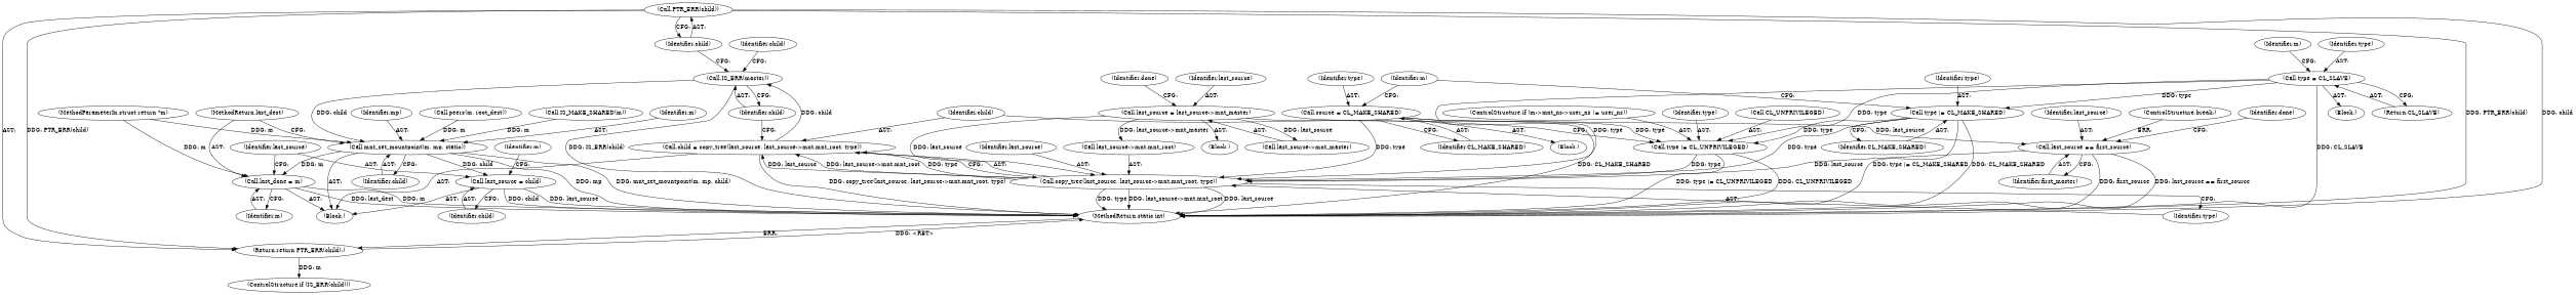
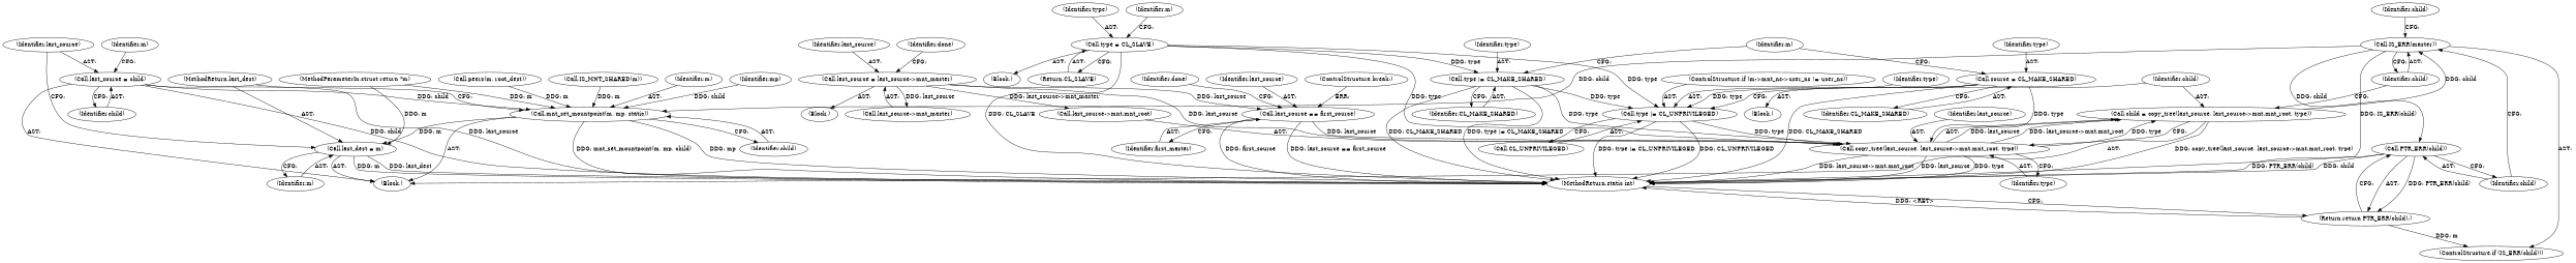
  digraph {
    n1 [label="(Call,IS_ERR(master))"]
    n2 [label="(Call,PTR_ERR(child))"]
    n3 [label="(Call,mnt_set_mountpoint(m, mp, static))"]
    n4 [label="(MethodReturn,static int)"]
    n5 [label="(Identifier,child)"]
    n6 [label="(ControlStructure,if (IS_ERR(child)))"]
    n7 [label="(Return,return PTR_ERR(child);)"]
    n8 [label="(Identifier,child)"]
    n9 [label="(Block,)"]
-   n10 [label="(Call,last_done = m)"]
+   n10 [label="(Call,last_dest = m)"]
    n11 [label="(Call,last_source = child)"]
    n12 [label="(Identifier,child)"]
    n13 [label="(Call,child = copy_tree(last_source, last_source->mnt.mnt_root, type))"]
    n14 [label="(Call,copy_tree(last_source, last_source->mnt.mnt_root, type))"]
    n15 [label="(Identifier,type)"]
    n16 [label="(Call,last_source = last_source->mnt_master)"]
    n17 [label="(Call,last_source == first_source)"]
    n18 [label="(Block,)"]
    n19 [label="(Call,last_source->mnt_master)"]
    n20 [label="(Call,last_source->mnt.mnt_root)"]
    n21 [label="(Identifier,first_master)"]
    n22 [label="(Call,source = CL_MAKE_SHARED)"]
    n23 [label="(Call,type |= CL_UNPRIVILEGED)"]
    n24 [label="(Block,)"]
    n25 [label="(Identifier,CL_MAKE_SHARED)"]
    n26 [label="(Call,CL_UNPRIVILEGED)"]
    n27 [label="(ControlStructure,if (m->mnt_ns->user_ns != user_ns))"]
    n28 [label="(Call,type = CL_SLAVE)"]
    n29 [label="(Call,type |= CL_MAKE_SHARED)"]
    n30 [label="(Block,)"]
    n31 [label="(Return,CL_SLAVE)"]
    n32 [label="(Identifier,CL_MAKE_SHARED)"]
    n33 [label="(Identifier,m)"]
    n34 [label="(Identifier,child)"]
    n35 [label="(Identifier,mp)"]
    n36 [label="(MethodParameterIn,struct return *m)"]
    n37 [label="(Identifier,last_source)"]
    n38 [label="(Identifier,last_source)"]
    n39 [label="(Identifier,type)"]
    n40 [label="(Identifier,child)"]
    n41 [label="(Identifier,m)"]
    n42 [label="(Identifier,m)"]
    n43 [label="(Call,peers(m, root_dest))"]
    n44 [label="(Identifier,type)"]
    n45 [label="(Identifier,m)"]
    n46 [label="(Identifier,type)"]
    n47 [label="(Identifier,last_source)"]
    n48 [label="(Identifier,done)"]
    n49 [label="(Identifier,child)"]
    n50 [label="(ControlStructure,break;)"]
    n51 [label="(Identifier,last_source)"]
    n52 [label="(Identifier,type)"]
    n53 [label="(MethodReturn,last_dest)"]
    n54 [label="(Identifier,done)"]
-   n55 [label="(Call,IS_MAKE_SHARED(m))"]
+   n55 [label="(Call,IS_MNT_SHARED(m))"]
    n56 [label="(Identifier,m)"]
+   n1 -> n2 [label="DDG: child"]
    n1 -> n3 [label="DDG: child"]
    n1 -> n4 [label="DDG: IS_ERR(child)"]
    n1 -> n5 [label="CFG: "]
+   n1 -> n6 [label="AST: "]
    n2 -> n4 [label="DDG: PTR_ERR(child)"]
    n2 -> n4 [label="DDG: child"]
    n2 -> n7 [label="AST: "]
    n2 -> n7 [label="DDG: PTR_ERR(child)"]
    n2 -> n8 [label="CFG: "]
    n3 -> n4 [label="DDG: mp"]
    n3 -> n4 [label="DDG: mnt_set_mountpoint(m, mp, child)"]
    n3 -> n9 [label="AST: "]
    n3 -> n10 [label="DDG: m"]
-   n3 -> n11 [label="DDG: child"]
+   n11 -> n3 [label="DDG: child"]
    n3 -> n12 [label="CFG: "]
-   n4 -> n7 [label="ERR: "]
+   n4 -> n7 [label="CFG: "]
    n5 -> n1 [label="AST: "]
    n5 -> n13 [label="CFG: "]
+   n7 -> n2 [label="CFG: "]
    n7 -> n4 [label="DDG: <RET>"]
    n7 -> n6 [label="DDG: m"]
    n8 -> n1 [label="CFG: "]
    n8 -> n2 [label="AST: "]
    n10 -> n4 [label="DDG: m"]
    n10 -> n4 [label="DDG: last_dest"]
    n10 -> n9 [label="AST: "]
    n10 -> n33 [label="CFG: "]
    n11 -> n4 [label="DDG: last_source"]
    n11 -> n4 [label="DDG: child"]
    n11 -> n9 [label="AST: "]
    n11 -> n34 [label="CFG: "]
    n12 -> n3 [label="AST: "]
    n13 -> n1 [label="DDG: child"]
    n13 -> n4 [label="DDG: copy_tree(last_source, last_source->mnt.mnt_root, type)"]
    n13 -> n9 [label="AST: "]
    n13 -> n14 [label="CFG: "]
    n14 -> n4 [label="DDG: last_source->mnt.mnt_root"]
    n14 -> n4 [label="DDG: last_source"]
    n14 -> n4 [label="DDG: type"]
    n14 -> n13 [label="AST: "]
    n14 -> n13 [label="DDG: last_source"]
    n14 -> n13 [label="DDG: last_source->mnt.mnt_root"]
    n14 -> n13 [label="DDG: type"]
    n14 -> n15 [label="CFG: "]
    n15 -> n14 [label="AST: "]
    n16 -> n14 [label="DDG: last_source"]
    n16 -> n17 [label="DDG: last_source"]
    n16 -> n18 [label="AST: "]
    n16 -> n19 [label="DDG: last_source"]
    n16 -> n20 [label="DDG: last_source->mnt_master"]
    n17 -> n4 [label="DDG: first_source"]
    n17 -> n4 [label="DDG: last_source == first_source"]
    n17 -> n14 [label="DDG: last_source"]
    n17 -> n21 [label="CFG: "]
    n19 -> n16 [label="AST: "]
    n20 -> n14 [label="AST: "]
    n21 -> n17 [label="AST: "]
    n22 -> n4 [label="DDG: CL_MAKE_SHARED"]
    n22 -> n14 [label="DDG: type"]
    n22 -> n23 [label="DDG: type"]
    n22 -> n24 [label="AST: "]
    n22 -> n25 [label="CFG: "]
    n23 -> n4 [label="DDG: CL_UNPRIVILEGED"]
    n23 -> n4 [label="DDG: type |= CL_UNPRIVILEGED"]
    n23 -> n14 [label="DDG: type"]
+   n23 -> n26 [label="CFG: "]
    n25 -> n22 [label="AST: "]
    n26 -> n23 [label="AST: "]
    n27 -> n23 [label="AST: "]
    n28 -> n4 [label="DDG: CL_SLAVE"]
    n28 -> n14 [label="DDG: type"]
    n28 -> n23 [label="DDG: type"]
    n28 -> n29 [label="DDG: type"]
    n28 -> n30 [label="AST: "]
    n28 -> n31 [label="CFG: "]
    n29 -> n4 [label="DDG: type |= CL_MAKE_SHARED"]
    n29 -> n4 [label="DDG: CL_MAKE_SHARED"]
    n29 -> n14 [label="DDG: type"]
    n29 -> n23 [label="DDG: type"]
    n29 -> n32 [label="CFG: "]
    n31 -> n28 [label="AST: "]
    n32 -> n29 [label="AST: "]
    n33 -> n10 [label="AST: "]
    n34 -> n11 [label="AST: "]
-   n35 -> n3 [label="AST: "]
+   n35 -> n3 [label="DDG: child"]
    n36 -> n3 [label="DDG: m"]
    n36 -> n10 [label="DDG: m"]
    n37 -> n16 [label="AST: "]
    n38 -> n17 [label="AST: "]
    n39 -> n29 [label="AST: "]
    n40 -> n13 [label="AST: "]
    n40 -> n23 [label="CFG: "]
    n41 -> n11 [label="CFG: "]
    n42 -> n28 [label="CFG: "]
    n43 -> n3 [label="DDG: m"]
    n44 -> n22 [label="AST: "]
    n45 -> n22 [label="CFG: "]
    n45 -> n29 [label="CFG: "]
    n46 -> n28 [label="AST: "]
    n47 -> n14 [label="AST: "]
    n48 -> n16 [label="CFG: "]
    n49 -> n1 [label="CFG: "]
    n50 -> n17 [label="ERR: "]
    n51 -> n10 [label="CFG: "]
    n51 -> n11 [label="AST: "]
    n52 -> n23 [label="AST: "]
    n53 -> n3 [label="CFG: "]
    n53 -> n10 [label="AST: "]
    n54 -> n17 [label="CFG: "]
    n55 -> n3 [label="DDG: m"]
    n56 -> n3 [label="AST: "]
  }
